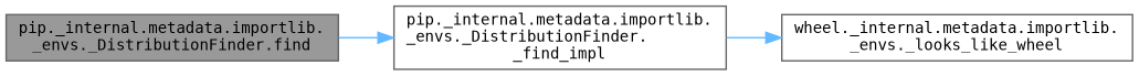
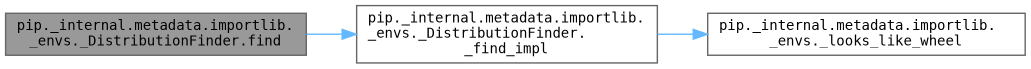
  digraph {
    rankdir=LR
    fontname="DejaVu Sans Mono"
    node [color=grey40 fillcolor=white fontname="DejaVu Sans Mono" fontsize=10 shape=box style=filled]
    edge [color=steelblue1 fontname="DejaVu Sans Mono" fontsize=10 labelfontname=Helvetica labelfontsize=10 style=solid]
    n1 [color=gray40 fillcolor=grey60 fontcolor=black height=0.2 label="pip._internal.metadata.importlib.\l_envs._DistributionFinder.find" width=0.4]
    n2 [height=0.2 label="pip._internal.metadata.importlib.\l_envs._DistributionFinder.\l_find_impl" width=0.4]
-   n3 [height=0.2 label="wheel._internal.metadata.importlib.\l_envs._looks_like_wheel" width=0.4]
+   n3 [height=0.2 label="pip._internal.metadata.importlib.\l_envs._looks_like_wheel" width=0.4]
    n1 -> n2
    n2 -> n3
  }
